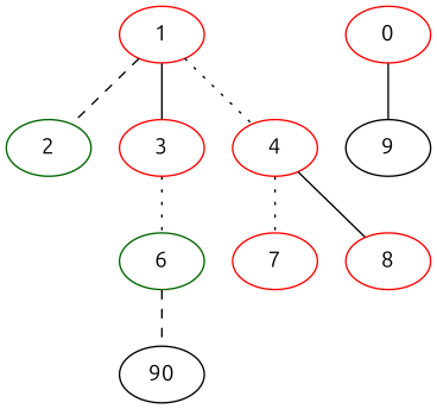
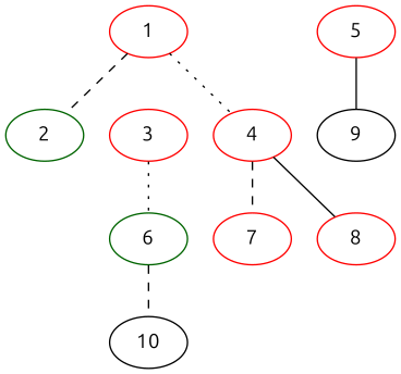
  graph {
    fontname=Ubuntu
    node [chem=H color=red fontname=Ubuntu]
    edge [fontname=Ubuntu style=solid valence=1]
    1 [chem=C]
    2 [chem=N color=darkgreen]
    3 [chem=S]
    4 [chem=N]
    6 [chem=C color=darkgreen]
    7
    8
-   5 [chem=C label=0]
+   5 [chem=C]
    9 [color=black]
-   10 [color=black label=90]
+   10 [color=black]
    1 -- 2 [style=dashed valence=2]
-   1 -- 3
    1 -- 4 [style=dotted]
    3 -- 6 [style=dotted]
-   4 -- 7 [style=dotted]
+   4 -- 7 [style=dashed]
    4 -- 8
    6 -- 10 [style=dashed]
    5 -- 9
  }
